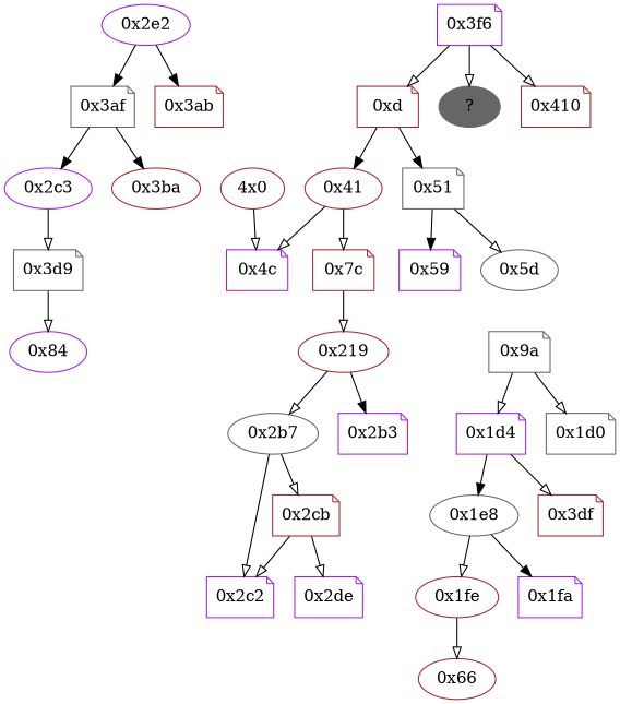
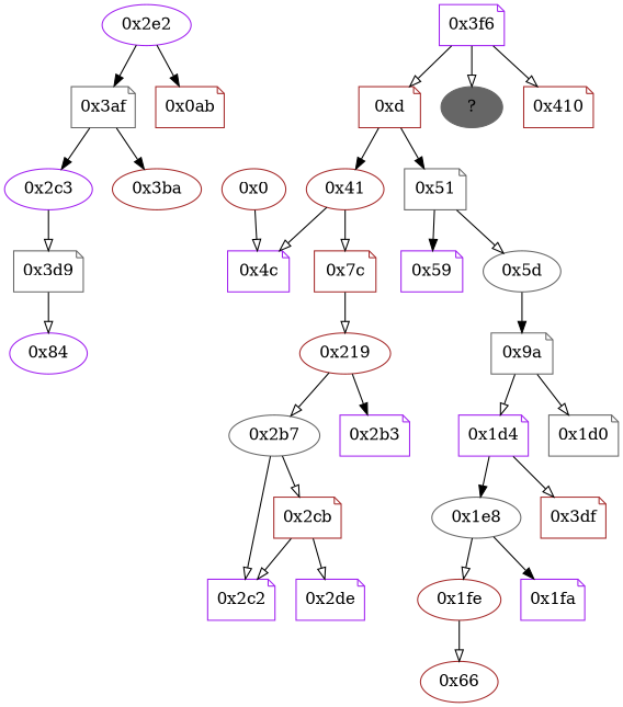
  strict digraph {
    fontname="DejaVu Serif"
    node [color=brown fillcolor=white fontname="DejaVu Serif" shape=note style=filled]
    edge [arrowhead=onormal fontname="DejaVu Serif"]
    "0x3d9" [color=gray40]
    "0x84" [color=purple shape=ellipse]
    "0x1e8" [color=gray40 shape=ellipse]
    "0x1fe" [shape=ellipse]
    "0x1fa" [color=purple]
    "0x66" [shape=ellipse]
    "0x3af" [color=gray40]
    n8 [color=purple label="0x2c3" shape=ellipse]
    "0x3ba" [shape=ellipse]
    "0xd"
    "0x41" [shape=ellipse]
    "0x51" [color=gray40]
    "0x7c"
    "0x4c" [color=purple]
    "0x59" [color=purple]
    "0x5d" [color=gray40 shape=ellipse]
    n17 [label="0x3df"]
    "?" [color=gray40 shape=ellipse fillcolor=""]
    "0x2b7" [color=gray40 shape=ellipse]
    "0x2c2" [color=purple]
    "0x2cb"
    "0x2de" [color=purple]
    "0x1d4" [color=purple]
    "0x219" [shape=ellipse]
    "0x2b3" [color=purple]
    "0x1d0" [color=gray40]
    "0x410"
-   "0x3ab"
-   "0x0" [shape=ellipse label="4x0"]
+   "0x3ab" [label="0x0ab"]
+   "0x0" [shape=ellipse]
    "0x2e2" [color=purple shape=ellipse]
    "0x9a" [color=gray40]
    "0x3f6" [color=purple]
    "0x3d9" -> "0x84"
    "0x1e8" -> "0x1fe"
    "0x1e8" -> "0x1fa" [arrowhead=normal]
    "0x1fe" -> "0x66"
    "0x3af" -> n8 [arrowhead=normal]
    "0x3af" -> "0x3ba" [arrowhead=normal]
    n8 -> "0x3d9"
    "0xd" -> "0x41" [arrowhead=normal]
    "0xd" -> "0x51" [arrowhead=normal]
    "0x41" -> "0x7c"
    "0x41" -> "0x4c"
    "0x51" -> "0x59" [arrowhead=normal]
    "0x51" -> "0x5d"
    "0x7c" -> "0x219"
+   "0x5d" -> "0x9a" [arrowhead=normal]
    "0x2b7" -> "0x2c2"
    "0x2b7" -> "0x2cb"
    "0x2cb" -> "0x2c2"
    "0x2cb" -> "0x2de"
    "0x1d4" -> "0x1e8" [arrowhead=normal]
    "0x1d4" -> n17
    "0x219" -> "0x2b7"
    "0x219" -> "0x2b3" [arrowhead=normal]
    "0x0" -> "0x4c"
    "0x2e2" -> "0x3af" [arrowhead=normal]
    "0x2e2" -> "0x3ab" [arrowhead=normal]
    "0x9a" -> "0x1d4"
    "0x9a" -> "0x1d0"
    "0x3f6" -> "0xd"
    "0x3f6" -> "?"
    "0x3f6" -> "0x410"
  }
